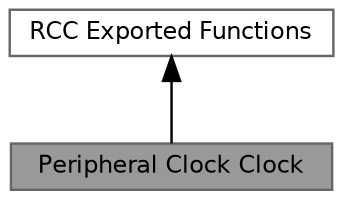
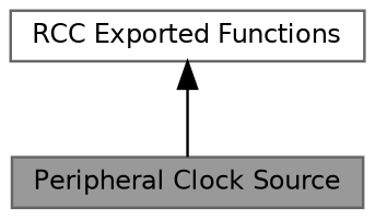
  digraph {
    rankdir=TB
    node [fontname=Helvetica fontsize=10 shape=box style=filled]
-   n1 [color=gray40 fillcolor=grey60 fontcolor=black height=0.2 label="Peripheral Clock Clock" width=0.4]
+   n1 [color=gray40 fillcolor=grey60 fontcolor=black height=0.2 label="Peripheral Clock Source" width=0.4]
    n2 [color=grey40 fillcolor=white height=0.2 label="RCC Exported Functions" width=0.4]
    n2 -> n1 [dir=back fontname=Helvetica fontsize=10 labelfontname=Helvetica labelfontsize=10 shape=plaintext style=solid]
  }
